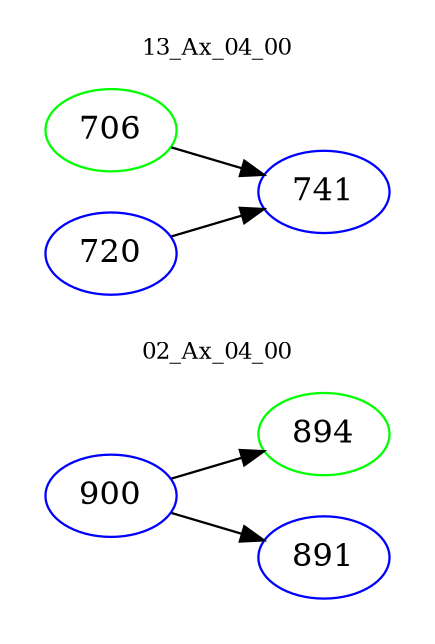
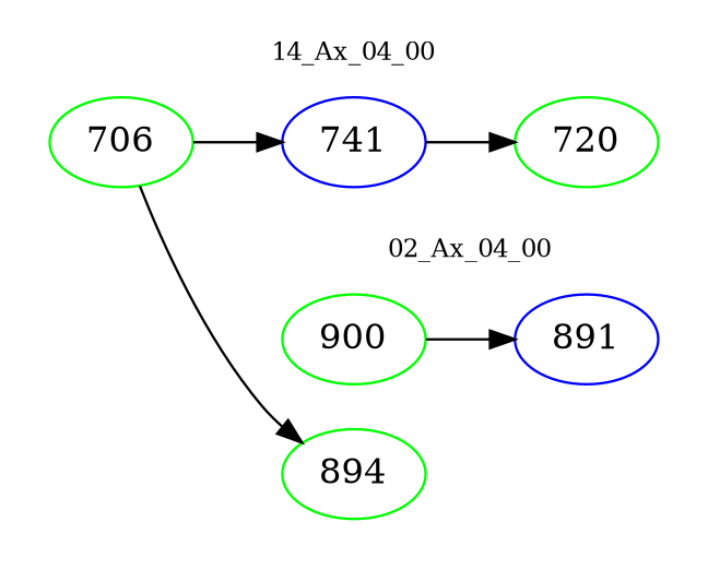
  digraph {
    rankdir=LR
    node [color=blue]
    edge [color=black]
-   n1 [label=900]
+   n1 [color=green label=900]
    n2 [label=891]
    n3 [color=green label=894]
    n4 [label=741]
    n5 [color=green label=706]
-   n6 [label=720]
+   n6 [color=green label=720]
    subgraph cluster_1 {
      color=white
      fontsize=10
      label="02_Ax_04_00"
      n1
      n2
      n3
    }
    subgraph cluster_2 {
      color=white
      fontsize=10
-     label="13_Ax_04_00"
+     label="14_Ax_04_00"
      n4
      n5
      n6
    }
    n1 -> n2
-   n1 -> n3
-   n6 -> n4
+   n5 -> n3
+   n4 -> n6
    n5 -> n4
  }
